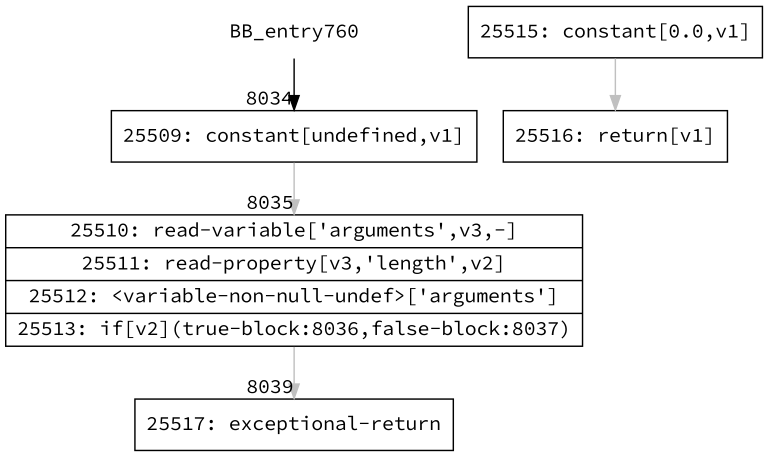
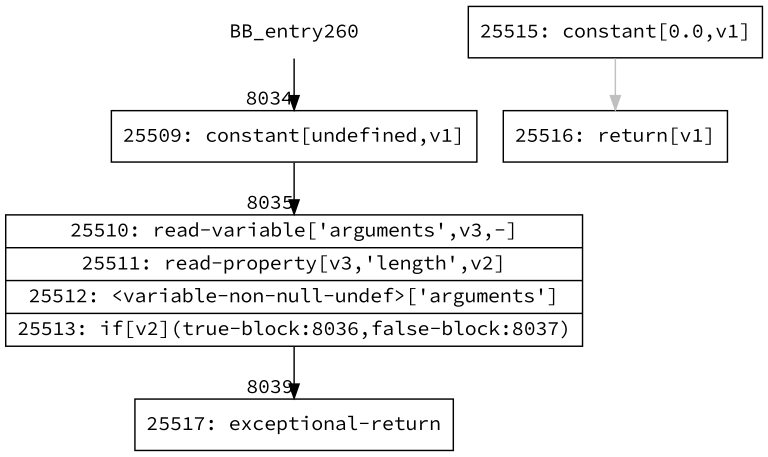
  digraph {
    fontname="Source Code Pro"
    rankdir=TD
    node [fontname="Source Code Pro" shape=record]
    edge [fontname="Source Code Pro" headport=n tailport=s]
-   BB_entry760 [shape=none]
+   BB_entry760 [shape=none label=BB_entry260]
    n2 [label="{25509: constant[undefined,v1]}"]
    n3 [label="{25510: read-variable['arguments',v3,-]|25511: read-property[v3,'length',v2]|25512: \<variable-non-null-undef\>['arguments']|25513: if[v2](true-block:8036,false-block:8037)}"]
    n4 [label="{25517: exceptional-return}"]
    n5 [label="{25515: constant[0.0,v1]}"]
    n6 [label="{25516: return[v1]}"]
    BB_entry760 -> n2 [headlabel="    8034"]
-   n2 -> n3 [headlabel="      8035" color=gray]
-   n3 -> n4 [color=gray headlabel="      8039"]
+   n2 -> n3 [headlabel="      8035"]
+   n3 -> n4 [color=black headlabel="      8039"]
    n5 -> n6 [color=gray]
  }
